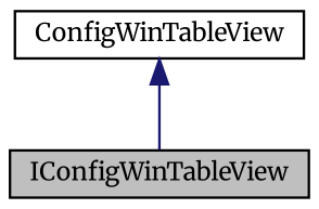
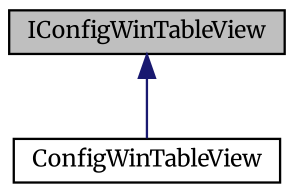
  digraph {
    fontname=Merriweather
    node [color=black fontname=Merriweather fontsize=10 shape=record style=filled]
    n1 [fillcolor=grey75 fontcolor=black height=0.2 label=IConfigWinTableView width=0.4]
    n2 [fillcolor=white height=0.2 label=ConfigWinTableView width=0.4]
-   n2 -> n1 [color=midnightblue dir=back fontname=Merriweather fontsize=10 labelfontname=Helvetica labelfontsize=10 style=solid]
+   n1 -> n2 [color=midnightblue dir=back fontname=Merriweather fontsize=10 labelfontname=Helvetica labelfontsize=10 style=solid]
  }
